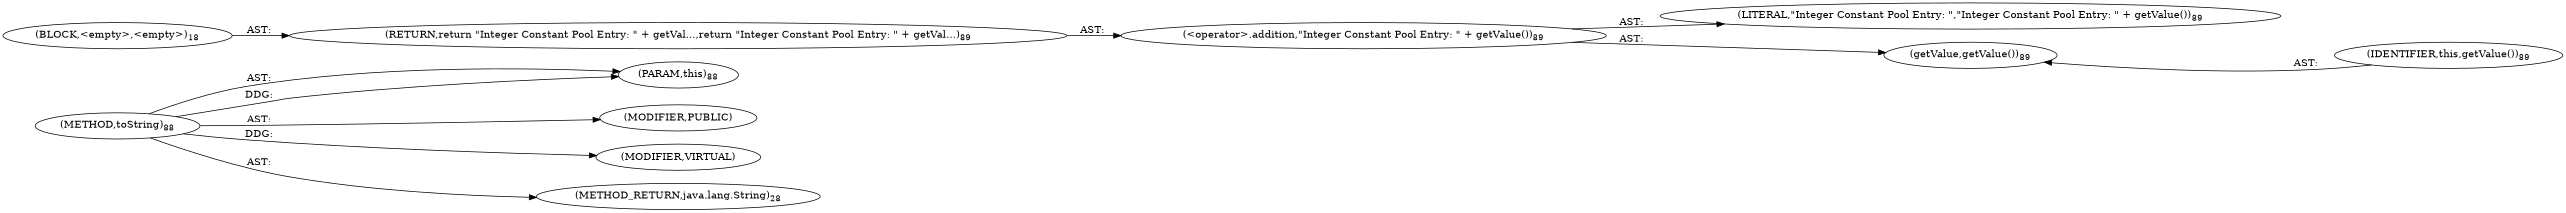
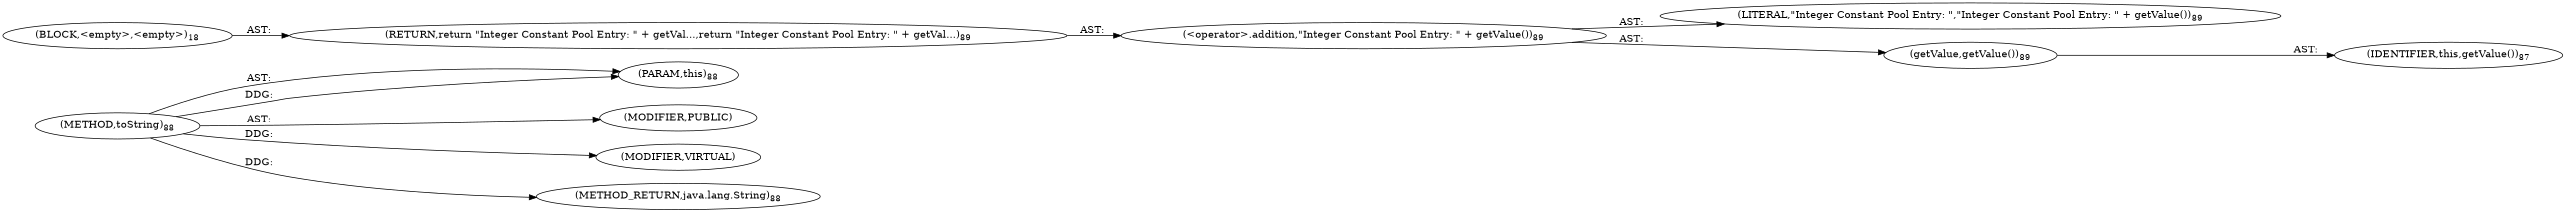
  digraph {
    rankdir=LR
    n1 [label=<(METHOD,toString)<SUB>88</SUB>>]
    n2 [label=<(PARAM,this)<SUB>88</SUB>>]
    n3 [label=<(MODIFIER,PUBLIC)>]
    n4 [label=<(MODIFIER,VIRTUAL)>]
-   n5 [label=<(METHOD_RETURN,java.lang.String)<SUB>28</SUB>>]
+   n5 [label=<(METHOD_RETURN,java.lang.String)<SUB>88</SUB>>]
    n6 [label=<(BLOCK,&lt;empty&gt;,&lt;empty&gt;)<SUB>18</SUB>>]
    n7 [label=<(RETURN,return &quot;Integer Constant Pool Entry: &quot; + getVal...,return &quot;Integer Constant Pool Entry: &quot; + getVal...)<SUB>89</SUB>>]
    n8 [label=<(&lt;operator&gt;.addition,&quot;Integer Constant Pool Entry: &quot; + getValue())<SUB>89</SUB>>]
    n9 [label=<(LITERAL,&quot;Integer Constant Pool Entry: &quot;,&quot;Integer Constant Pool Entry: &quot; + getValue())<SUB>89</SUB>>]
    n10 [label=<(getValue,getValue())<SUB>89</SUB>>]
-   n11 [label=<(IDENTIFIER,this,getValue())<SUB>89</SUB>>]
+   n11 [label=<(IDENTIFIER,this,getValue())<SUB>87</SUB>>]
    n1 -> n2 [label="AST: "]
    n1 -> n2 [label="DDG: "]
    n1 -> n3 [label="AST: "]
    n1 -> n4 [label="DDG: "]
-   n1 -> n5 [label="AST: "]
+   n1 -> n5 [label="DDG: "]
    n6 -> n7 [label="AST: "]
    n7 -> n8 [label="AST: "]
    n8 -> n9 [label="AST: "]
    n8 -> n10 [label="AST: "]
-   n11 -> n10 [label="AST: "]
+   n10 -> n11 [label="AST: "]
  }
